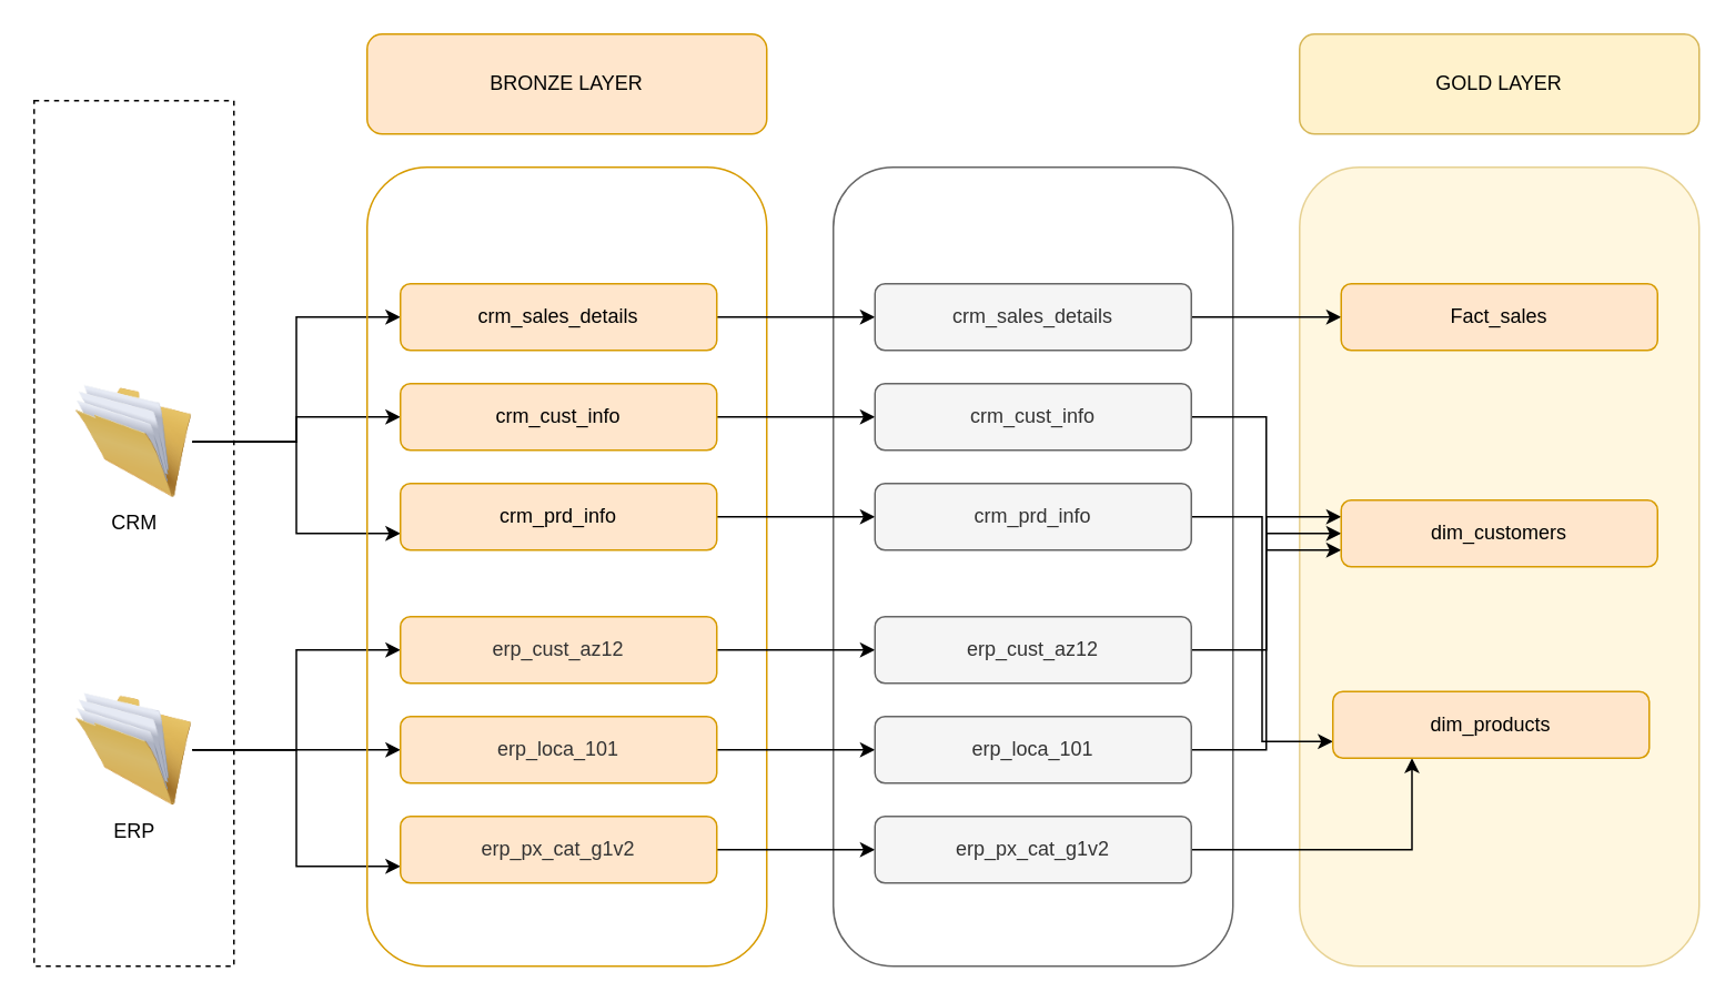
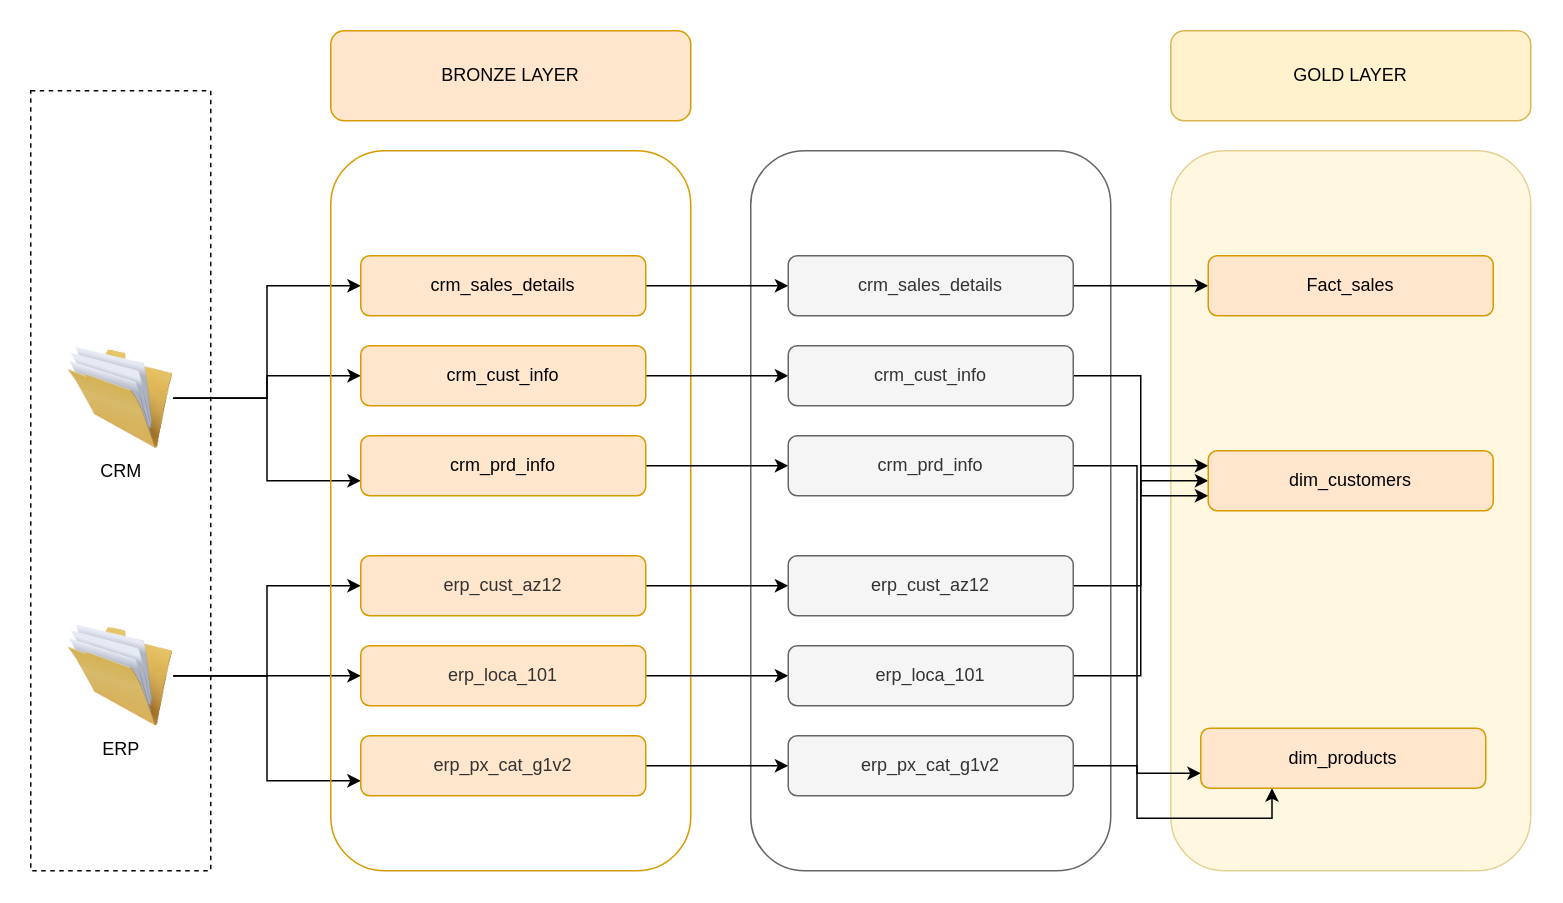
  <mxCell id="0" />
  <mxCell id="1" parent="0" />
  <mxCell id="2" value="" style="rounded=0;whiteSpace=wrap;html=1;dashed=1;fillColor=none;" vertex="1" parent="1"><mxGeometry x="20" y="60" width="120" height="520" as="geometry" /></mxCell>
  <mxCell id="3" style="edgeStyle=orthogonalEdgeStyle;rounded=0;orthogonalLoop=1;jettySize=auto;html=1;" edge="1" parent="1" source="6" target="19"><mxGeometry relative="1" as="geometry" /></mxCell>
  <mxCell id="4" style="edgeStyle=orthogonalEdgeStyle;rounded=0;orthogonalLoop=1;jettySize=auto;html=1;entryX=0;entryY=0.75;entryDx=0;entryDy=0;" edge="1" parent="1" source="6" target="21"><mxGeometry relative="1" as="geometry" /></mxCell>
  <mxCell id="5" style="edgeStyle=orthogonalEdgeStyle;rounded=0;orthogonalLoop=1;jettySize=auto;html=1;entryX=0;entryY=0.5;entryDx=0;entryDy=0;" edge="1" parent="1" source="6" target="17"><mxGeometry relative="1" as="geometry" /></mxCell>
  <mxCell id="6" value="CRM" style="image;html=1;image=img/lib/clip_art/general/Full_Folder_128x128.png" vertex="1" parent="1"><mxGeometry x="45" y="230" width="70" height="70" as="geometry" /></mxCell>
  <mxCell id="7" style="edgeStyle=orthogonalEdgeStyle;rounded=0;orthogonalLoop=1;jettySize=auto;html=1;" edge="1" parent="1" source="10" target="25"><mxGeometry relative="1" as="geometry" /></mxCell>
  <mxCell id="8" style="edgeStyle=orthogonalEdgeStyle;rounded=0;orthogonalLoop=1;jettySize=auto;html=1;entryX=0;entryY=0.5;entryDx=0;entryDy=0;" edge="1" parent="1" source="10" target="23"><mxGeometry relative="1" as="geometry" /></mxCell>
  <mxCell id="9" style="edgeStyle=orthogonalEdgeStyle;rounded=0;orthogonalLoop=1;jettySize=auto;html=1;entryX=0;entryY=0.75;entryDx=0;entryDy=0;" edge="1" parent="1" source="10" target="27"><mxGeometry relative="1" as="geometry" /></mxCell>
  <mxCell id="10" value="ERP" style="image;html=1;image=img/lib/clip_art/general/Full_Folder_128x128.png" vertex="1" parent="1"><mxGeometry x="45" y="415" width="70" height="70" as="geometry" /></mxCell>
  <mxCell id="11" value="" style="rounded=1;whiteSpace=wrap;html=1;fillColor=none;strokeColor=#d79b00;" vertex="1" parent="1"><mxGeometry x="220" y="100" width="240" height="480" as="geometry" /></mxCell>
  <mxCell id="12" value="BRONZE LAYER" style="rounded=1;whiteSpace=wrap;html=1;fillColor=#ffe6cc;strokeColor=#d79b00;" vertex="1" parent="1"><mxGeometry x="220" y="20" width="240" height="60" as="geometry" /></mxCell>
  <mxCell id="13" value="" style="rounded=1;whiteSpace=wrap;html=1;fillColor=none;strokeColor=#666666;fontColor=#333333;" vertex="1" parent="1"><mxGeometry x="500" y="100" width="240" height="480" as="geometry" /></mxCell>
  <mxCell id="14" value="GOLD LAYER" style="rounded=1;whiteSpace=wrap;html=1;fillColor=#fff2cc;strokeColor=#d6b656;" vertex="1" parent="1"><mxGeometry x="780" y="20" width="240" height="60" as="geometry" /></mxCell>
  <mxCell id="15" value="" style="rounded=1;whiteSpace=wrap;html=1;fillColor=#fff2cc;strokeColor=#d6b656;opacity=60;" vertex="1" parent="1"><mxGeometry x="780" y="100" width="240" height="480" as="geometry" /></mxCell>
  <mxCell id="16" style="edgeStyle=orthogonalEdgeStyle;rounded=0;orthogonalLoop=1;jettySize=auto;html=1;" edge="1" parent="1" source="17" target="29"><mxGeometry relative="1" as="geometry" /></mxCell>
  <mxCell id="17" value="crm_sales_details" style="rounded=1;whiteSpace=wrap;html=1;fillColor=#ffe6cc;strokeColor=#d79b00;" vertex="1" parent="1"><mxGeometry x="240" y="170" width="190" height="40" as="geometry" /></mxCell>
  <mxCell id="18" style="edgeStyle=orthogonalEdgeStyle;rounded=0;orthogonalLoop=1;jettySize=auto;html=1;" edge="1" parent="1" source="19" target="31"><mxGeometry relative="1" as="geometry" /></mxCell>
  <mxCell id="19" value="crm_cust_info" style="rounded=1;whiteSpace=wrap;html=1;fillColor=#ffe6cc;strokeColor=#d79b00;" vertex="1" parent="1"><mxGeometry x="240" y="230" width="190" height="40" as="geometry" /></mxCell>
  <mxCell id="20" style="edgeStyle=orthogonalEdgeStyle;rounded=0;orthogonalLoop=1;jettySize=auto;html=1;" edge="1" parent="1" source="21" target="33"><mxGeometry relative="1" as="geometry" /></mxCell>
  <mxCell id="21" value="crm_prd_info" style="rounded=1;whiteSpace=wrap;html=1;fillColor=#ffe6cc;strokeColor=#d79b00;" vertex="1" parent="1"><mxGeometry x="240" y="290" width="190" height="40" as="geometry" /></mxCell>
  <mxCell id="22" style="edgeStyle=orthogonalEdgeStyle;rounded=0;orthogonalLoop=1;jettySize=auto;html=1;entryX=0;entryY=0.5;entryDx=0;entryDy=0;" edge="1" parent="1" source="23" target="35"><mxGeometry relative="1" as="geometry" /></mxCell>
  <mxCell id="23" value="&lt;span style=&quot;color: rgb(51, 51, 51);&quot;&gt;erp_cust_az12&lt;/span&gt;" style="rounded=1;whiteSpace=wrap;html=1;fillColor=#ffe6cc;strokeColor=#d79b00;" vertex="1" parent="1"><mxGeometry x="240" y="370" width="190" height="40" as="geometry" /></mxCell>
  <mxCell id="24" style="edgeStyle=orthogonalEdgeStyle;rounded=0;orthogonalLoop=1;jettySize=auto;html=1;" edge="1" parent="1" source="25" target="37"><mxGeometry relative="1" as="geometry" /></mxCell>
  <mxCell id="25" value="&lt;span style=&quot;color: rgb(51, 51, 51);&quot;&gt;erp_loca_101&lt;/span&gt;" style="rounded=1;whiteSpace=wrap;html=1;fillColor=#ffe6cc;strokeColor=#d79b00;" vertex="1" parent="1"><mxGeometry x="240" y="430" width="190" height="40" as="geometry" /></mxCell>
  <mxCell id="26" style="edgeStyle=orthogonalEdgeStyle;rounded=0;orthogonalLoop=1;jettySize=auto;html=1;entryX=0;entryY=0.5;entryDx=0;entryDy=0;" edge="1" parent="1" source="27" target="39"><mxGeometry relative="1" as="geometry" /></mxCell>
  <mxCell id="27" value="&lt;span style=&quot;color: rgb(51, 51, 51);&quot;&gt;erp_px_cat_g1v2&lt;/span&gt;" style="rounded=1;whiteSpace=wrap;html=1;fillColor=#ffe6cc;strokeColor=#d79b00;" vertex="1" parent="1"><mxGeometry x="240" y="490" width="190" height="40" as="geometry" /></mxCell>
  <mxCell id="28" style="edgeStyle=orthogonalEdgeStyle;rounded=0;orthogonalLoop=1;jettySize=auto;html=1;entryX=0;entryY=0.5;entryDx=0;entryDy=0;" edge="1" parent="1" source="29" target="40"><mxGeometry relative="1" as="geometry" /></mxCell>
  <mxCell id="29" value="crm_sales_details" style="rounded=1;whiteSpace=wrap;html=1;fillColor=#f5f5f5;strokeColor=#666666;fontColor=#333333;" vertex="1" parent="1"><mxGeometry x="525" y="170" width="190" height="40" as="geometry" /></mxCell>
  <mxCell id="30" style="edgeStyle=orthogonalEdgeStyle;rounded=0;orthogonalLoop=1;jettySize=auto;html=1;entryX=0;entryY=0.75;entryDx=0;entryDy=0;" edge="1" parent="1" source="31" target="41"><mxGeometry relative="1" as="geometry" /></mxCell>
  <mxCell id="31" value="crm_cust_info" style="rounded=1;whiteSpace=wrap;html=1;fillColor=#f5f5f5;strokeColor=#666666;fontColor=#333333;" vertex="1" parent="1"><mxGeometry x="525" y="230" width="190" height="40" as="geometry" /></mxCell>
  <mxCell id="32" style="edgeStyle=orthogonalEdgeStyle;rounded=0;orthogonalLoop=1;jettySize=auto;html=1;entryX=0;entryY=0.75;entryDx=0;entryDy=0;" edge="1" parent="1" source="33" target="42"><mxGeometry relative="1" as="geometry" /></mxCell>
  <mxCell id="33" value="crm_prd_info" style="rounded=1;whiteSpace=wrap;html=1;fillColor=#f5f5f5;strokeColor=#666666;fontColor=#333333;" vertex="1" parent="1"><mxGeometry x="525" y="290" width="190" height="40" as="geometry" /></mxCell>
  <mxCell id="34" style="edgeStyle=orthogonalEdgeStyle;rounded=0;orthogonalLoop=1;jettySize=auto;html=1;entryX=0;entryY=0.5;entryDx=0;entryDy=0;" edge="1" parent="1" source="35" target="41"><mxGeometry relative="1" as="geometry" /></mxCell>
  <mxCell id="35" value="erp_cust_az12" style="rounded=1;whiteSpace=wrap;html=1;fillColor=#f5f5f5;strokeColor=#666666;fontColor=#333333;" vertex="1" parent="1"><mxGeometry x="525" y="370" width="190" height="40" as="geometry" /></mxCell>
  <mxCell id="36" style="edgeStyle=orthogonalEdgeStyle;rounded=0;orthogonalLoop=1;jettySize=auto;html=1;entryX=0;entryY=0.25;entryDx=0;entryDy=0;" edge="1" parent="1" source="37" target="41"><mxGeometry relative="1" as="geometry" /></mxCell>
  <mxCell id="37" value="erp_loca_101" style="rounded=1;whiteSpace=wrap;html=1;fillColor=#f5f5f5;strokeColor=#666666;fontColor=#333333;" vertex="1" parent="1"><mxGeometry x="525" y="430" width="190" height="40" as="geometry" /></mxCell>
  <mxCell id="38" style="edgeStyle=orthogonalEdgeStyle;rounded=0;orthogonalLoop=1;jettySize=auto;html=1;entryX=0.25;entryY=1;entryDx=0;entryDy=0;" edge="1" parent="1" source="39" target="42"><mxGeometry relative="1" as="geometry" /></mxCell>
  <mxCell id="39" value="erp_px_cat_g1v2" style="rounded=1;whiteSpace=wrap;html=1;fillColor=#f5f5f5;strokeColor=#666666;fontColor=#333333;" vertex="1" parent="1"><mxGeometry x="525" y="490" width="190" height="40" as="geometry" /></mxCell>
  <mxCell id="40" value="Fact_sales" style="rounded=1;whiteSpace=wrap;html=1;fillColor=#ffe6cc;strokeColor=#d79b00;" vertex="1" parent="1"><mxGeometry x="805" y="170" width="190" height="40" as="geometry" /></mxCell>
  <mxCell id="41" value="dim_customers" style="rounded=1;whiteSpace=wrap;html=1;fillColor=#ffe6cc;strokeColor=#d79b00;" vertex="1" parent="1"><mxGeometry x="805" y="300" width="190" height="40" as="geometry" /></mxCell>
- <mxCell id="42" value="dim_products" style="rounded=1;whiteSpace=wrap;html=1;fillColor=#ffe6cc;strokeColor=#d79b00;" vertex="1" parent="1"><mxGeometry x="800" y="415" width="190" height="40" as="geometry" /></mxCell>
+ <mxCell id="42" value="dim_products" style="rounded=1;whiteSpace=wrap;html=1;fillColor=#ffe6cc;strokeColor=#d79b00;" vertex="1" parent="1"><mxGeometry x="800" y="485" width="190" height="40" as="geometry" /></mxCell>
